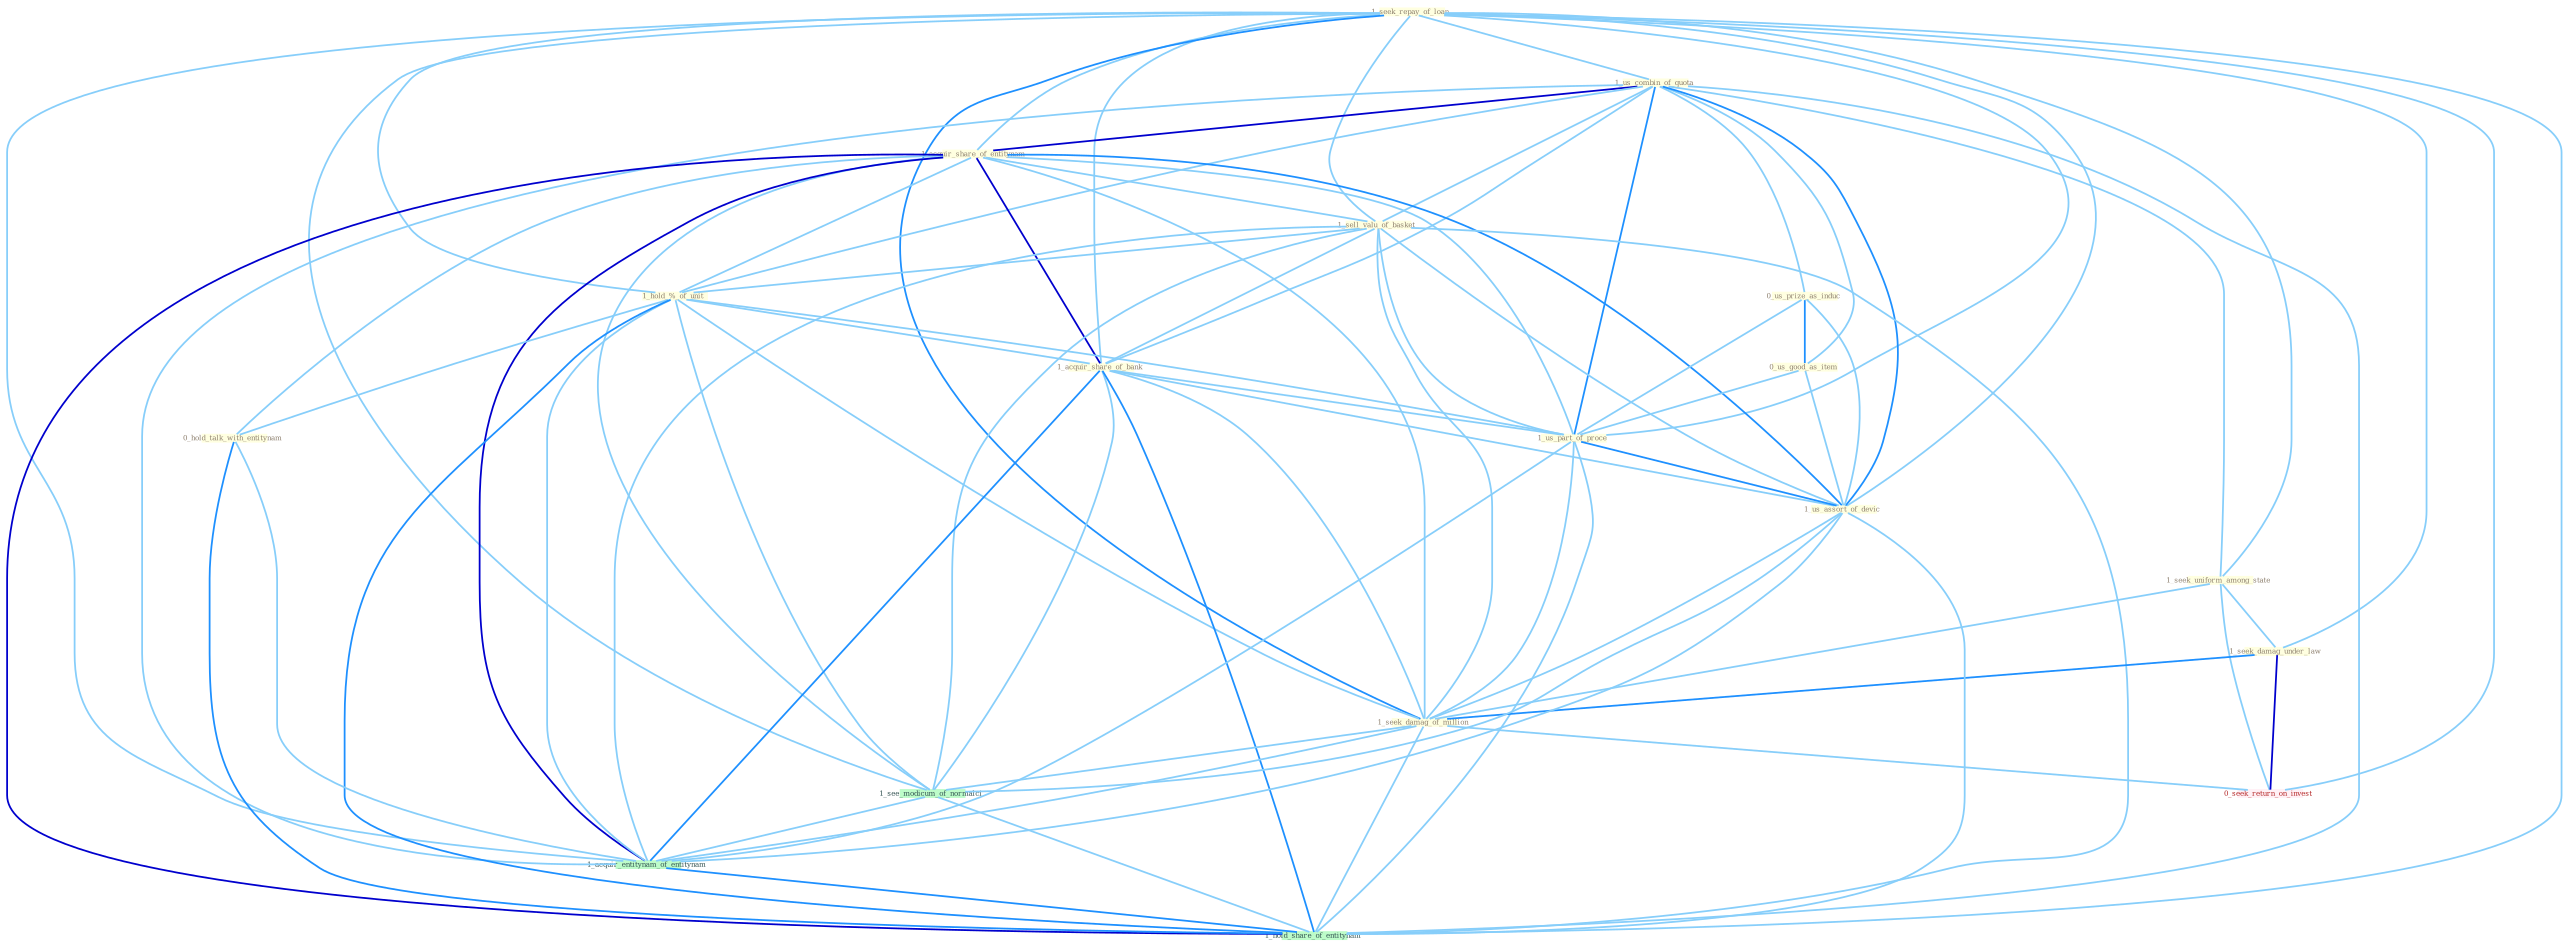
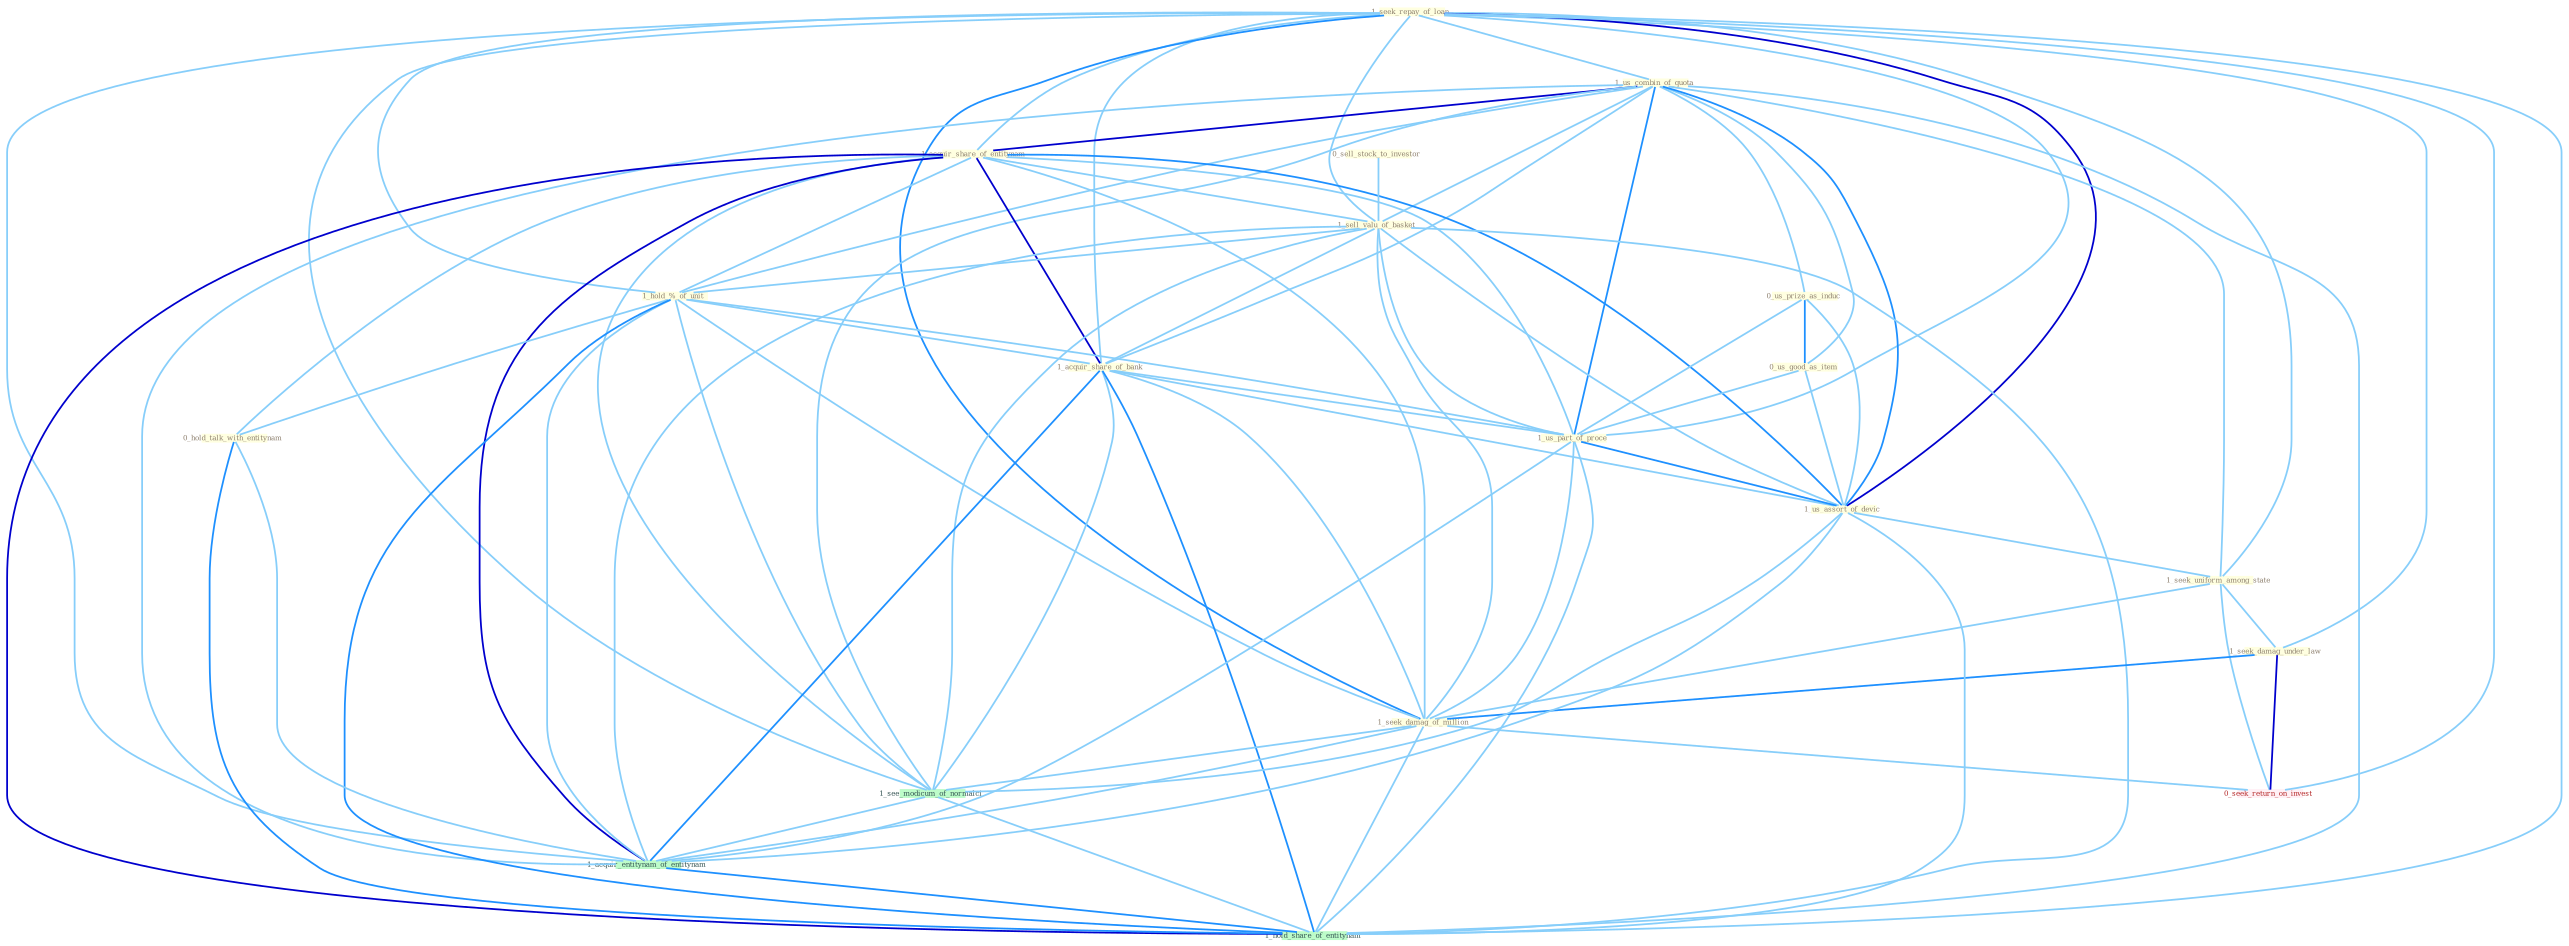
  graph {
    node [color="#ffffe0" fixedsize=true fontcolor="#8b7d6b" fontsize=4 shape=polygon style=filled]
    edge [color="#87cefa" w=1]
    "1_seek_repay_of_loan " [height=.06 width=.5]
    "1_us_combin_of_quota " [height=.06 width=.5]
    "1_acquir_share_of_entitynam " [height=.06 width=.5]
    "1_seek_uniform_among_state " [height=.06 width=.5]
+   "0_sell_stock_to_investor " [height=.06 width=.5]
    "1_sell_valu_of_basket " [height=.06 width=.5]
    "1_hold_%_of_unit " [height=.06 width=.5]
    "0_us_prize_as_induc " [height=.06 width=.5]
    "1_acquir_share_of_bank " [height=.06 width=.5]
    "0_us_good_as_item " [height=.06 width=.5]
    "1_us_part_of_proce " [height=.06 width=.5]
    "1_seek_damag_under_law " [height=.06 width=.5]
    "0_hold_talk_with_entitynam " [height=.06 width=.5]
    "1_us_assort_of_devic " [height=.06 width=.5]
    "1_seek_damag_of_million " [height=.06 width=.5]
    "0_seek_return_on_invest " [color="#fff0f5" fontcolor="#b22222" height=.06 width=.5]
    "1_see_modicum_of_normalci " [color="#BDFCC9" fontcolor="#2f4f4f" height=.06 width=.5]
    "1_acquir_entitynam_of_entitynam " [color="#BDFCC9" fontcolor="#2f4f4f" height=.06 width=.5]
    "1_hold_share_of_entitynam " [color="#BDFCC9" fontcolor="#2f4f4f" height=.06 width=.5]
    subgraph sub_1 {
      "1_seek_repay_of_loan "
      "1_us_combin_of_quota "
      "1_acquir_share_of_entitynam "
      "1_seek_uniform_among_state "
+     "0_sell_stock_to_investor "
      "1_sell_valu_of_basket "
      "1_hold_%_of_unit "
      "0_us_prize_as_induc "
      "1_acquir_share_of_bank "
      "0_us_good_as_item "
      "1_us_part_of_proce "
      "1_seek_damag_under_law "
      "0_hold_talk_with_entitynam "
      "1_us_assort_of_devic "
      "1_seek_damag_of_million "
    }
    subgraph sub_2 {
      "0_seek_return_on_invest "
    }
    "1_seek_repay_of_loan " -- "1_us_combin_of_quota "
    "1_seek_repay_of_loan " -- "1_acquir_share_of_entitynam "
    "1_seek_repay_of_loan " -- "1_seek_uniform_among_state "
    "1_seek_repay_of_loan " -- "1_sell_valu_of_basket "
    "1_seek_repay_of_loan " -- "1_hold_%_of_unit "
    "1_seek_repay_of_loan " -- "1_acquir_share_of_bank "
    "1_seek_repay_of_loan " -- "1_us_part_of_proce "
    "1_seek_repay_of_loan " -- "1_seek_damag_under_law "
-   "1_seek_repay_of_loan " -- "1_us_assort_of_devic "
+   "1_seek_repay_of_loan " -- "1_us_assort_of_devic " [color="#0000cd"]
    "1_seek_repay_of_loan " -- "1_seek_damag_of_million " [color="#1e90ff" w=2]
    "1_seek_repay_of_loan " -- "0_seek_return_on_invest "
    "1_seek_repay_of_loan " -- "1_see_modicum_of_normalci "
    "1_seek_repay_of_loan " -- "1_acquir_entitynam_of_entitynam "
    "1_seek_repay_of_loan " -- "1_hold_share_of_entitynam "
    "1_us_combin_of_quota " -- "1_acquir_share_of_entitynam " [color="#0000cd"]
    "1_us_combin_of_quota " -- "1_seek_uniform_among_state "
    "1_us_combin_of_quota " -- "1_sell_valu_of_basket "
    "1_us_combin_of_quota " -- "1_hold_%_of_unit "
    "1_us_combin_of_quota " -- "0_us_prize_as_induc "
    "1_us_combin_of_quota " -- "1_acquir_share_of_bank "
    "1_us_combin_of_quota " -- "0_us_good_as_item "
    "1_us_combin_of_quota " -- "1_us_part_of_proce " [color="#1e90ff" w=2]
    "1_us_combin_of_quota " -- "1_us_assort_of_devic " [color="#1e90ff" w=2]
+   "1_us_combin_of_quota " -- "1_see_modicum_of_normalci "
    "1_us_combin_of_quota " -- "1_acquir_entitynam_of_entitynam "
    "1_us_combin_of_quota " -- "1_hold_share_of_entitynam "
    "1_acquir_share_of_entitynam " -- "1_sell_valu_of_basket "
    "1_acquir_share_of_entitynam " -- "1_hold_%_of_unit "
    "1_acquir_share_of_entitynam " -- "1_acquir_share_of_bank " [color="#0000cd" w=3]
    "1_acquir_share_of_entitynam " -- "1_us_part_of_proce "
    "1_acquir_share_of_entitynam " -- "0_hold_talk_with_entitynam "
    "1_acquir_share_of_entitynam " -- "1_us_assort_of_devic " [color="#1e90ff"]
    "1_acquir_share_of_entitynam " -- "1_seek_damag_of_million "
    "1_acquir_share_of_entitynam " -- "1_see_modicum_of_normalci "
    "1_acquir_share_of_entitynam " -- "1_acquir_entitynam_of_entitynam " [color="#0000cd" w=3]
    "1_acquir_share_of_entitynam " -- "1_hold_share_of_entitynam " [color="#0000cd" w=3]
    "1_seek_uniform_among_state " -- "1_seek_damag_under_law "
    "1_seek_uniform_among_state " -- "1_seek_damag_of_million "
    "1_seek_uniform_among_state " -- "0_seek_return_on_invest "
+   "0_sell_stock_to_investor " -- "1_sell_valu_of_basket "
    "1_sell_valu_of_basket " -- "1_hold_%_of_unit "
    "1_sell_valu_of_basket " -- "1_acquir_share_of_bank "
    "1_sell_valu_of_basket " -- "1_us_part_of_proce "
    "1_sell_valu_of_basket " -- "1_us_assort_of_devic "
    "1_sell_valu_of_basket " -- "1_seek_damag_of_million "
    "1_sell_valu_of_basket " -- "1_see_modicum_of_normalci "
    "1_sell_valu_of_basket " -- "1_acquir_entitynam_of_entitynam "
    "1_sell_valu_of_basket " -- "1_hold_share_of_entitynam "
    "1_hold_%_of_unit " -- "1_acquir_share_of_bank "
    "1_hold_%_of_unit " -- "1_us_part_of_proce "
    "1_hold_%_of_unit " -- "0_hold_talk_with_entitynam "
    "1_hold_%_of_unit " -- "1_seek_damag_of_million "
    "1_hold_%_of_unit " -- "1_see_modicum_of_normalci "
    "1_hold_%_of_unit " -- "1_acquir_entitynam_of_entitynam "
    "1_hold_%_of_unit " -- "1_hold_share_of_entitynam " [color="#1e90ff" w=2]
    "0_us_prize_as_induc " -- "0_us_good_as_item " [color="#1e90ff" w=2]
    "0_us_prize_as_induc " -- "1_us_part_of_proce "
    "0_us_prize_as_induc " -- "1_us_assort_of_devic "
    "1_acquir_share_of_bank " -- "1_us_part_of_proce "
    "1_acquir_share_of_bank " -- "1_us_assort_of_devic "
    "1_acquir_share_of_bank " -- "1_seek_damag_of_million "
    "1_acquir_share_of_bank " -- "1_see_modicum_of_normalci "
    "1_acquir_share_of_bank " -- "1_acquir_entitynam_of_entitynam " [color="#1e90ff" w=2]
    "1_acquir_share_of_bank " -- "1_hold_share_of_entitynam " [color="#1e90ff" w=2]
    "0_us_good_as_item " -- "1_us_part_of_proce "
    "0_us_good_as_item " -- "1_us_assort_of_devic "
    "1_us_part_of_proce " -- "1_us_assort_of_devic " [color="#1e90ff" w=2]
    "1_us_part_of_proce " -- "1_seek_damag_of_million "
    "1_us_part_of_proce " -- "1_acquir_entitynam_of_entitynam "
    "1_us_part_of_proce " -- "1_hold_share_of_entitynam "
    "1_seek_damag_under_law " -- "1_seek_damag_of_million " [color="#1e90ff" w=2]
    "1_seek_damag_under_law " -- "0_seek_return_on_invest " [color="#0000cd"]
    "0_hold_talk_with_entitynam " -- "1_acquir_entitynam_of_entitynam "
    "0_hold_talk_with_entitynam " -- "1_hold_share_of_entitynam " [color="#1e90ff" w=2]
-   "1_us_assort_of_devic " -- "1_seek_damag_of_million "
+   "1_us_assort_of_devic " -- "1_seek_uniform_among_state "
    "1_us_assort_of_devic " -- "1_see_modicum_of_normalci "
    "1_us_assort_of_devic " -- "1_acquir_entitynam_of_entitynam "
    "1_us_assort_of_devic " -- "1_hold_share_of_entitynam "
    "1_seek_damag_of_million " -- "0_seek_return_on_invest "
    "1_seek_damag_of_million " -- "1_see_modicum_of_normalci "
    "1_seek_damag_of_million " -- "1_acquir_entitynam_of_entitynam "
    "1_seek_damag_of_million " -- "1_hold_share_of_entitynam "
    "1_see_modicum_of_normalci " -- "1_acquir_entitynam_of_entitynam "
    "1_see_modicum_of_normalci " -- "1_hold_share_of_entitynam "
    "1_acquir_entitynam_of_entitynam " -- "1_hold_share_of_entitynam " [color="#1e90ff" w=2]
  }
